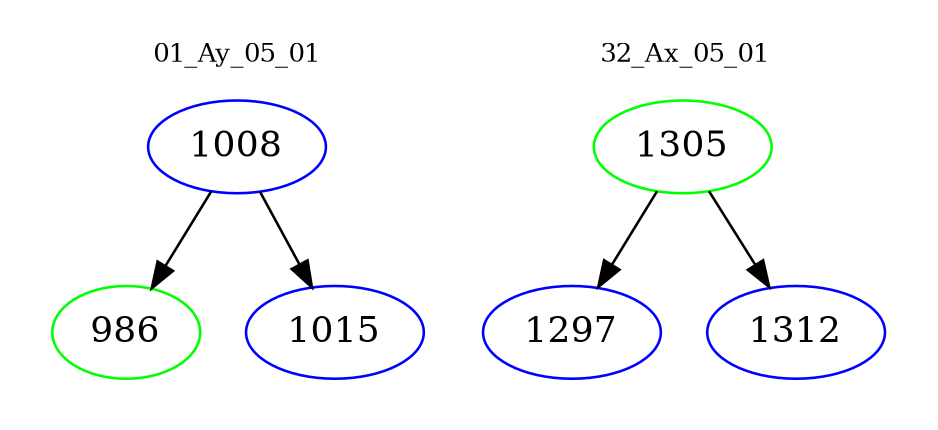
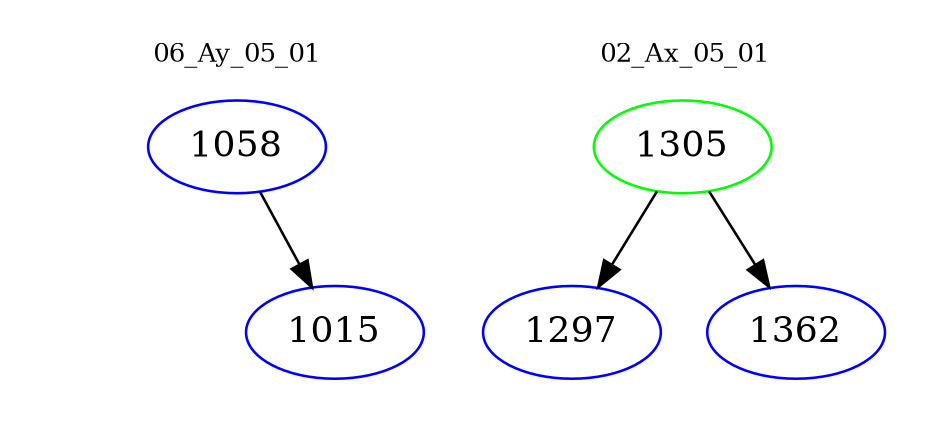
  digraph {
    node [color=blue]
    edge [color=black]
-   n1 [label=1008]
-   n2 [color=green label=986]
+   n1 [label=1058]
    n3 [label=1015]
    n4 [color=green label=1305]
    n5 [label=1297]
-   n6 [label=1312]
+   n6 [label=1362]
    subgraph cluster_1 {
      color=white
      fontsize=10
-     label="01_Ay_05_01"
+     label="06_Ay_05_01"
      n1
-     n2
      n3
    }
    subgraph cluster_2 {
      color=white
      fontsize=10
-     label="32_Ax_05_01"
+     label="02_Ax_05_01"
      n4
      n5
      n6
    }
-   n1 -> n2
    n1 -> n3
    n4 -> n5
    n4 -> n6
  }
